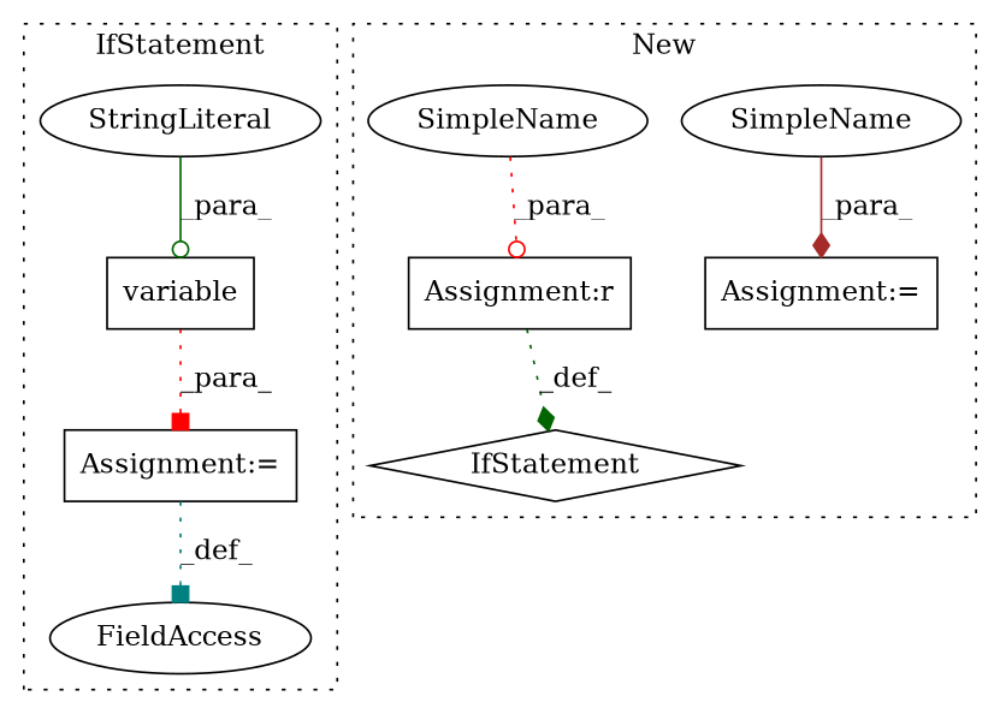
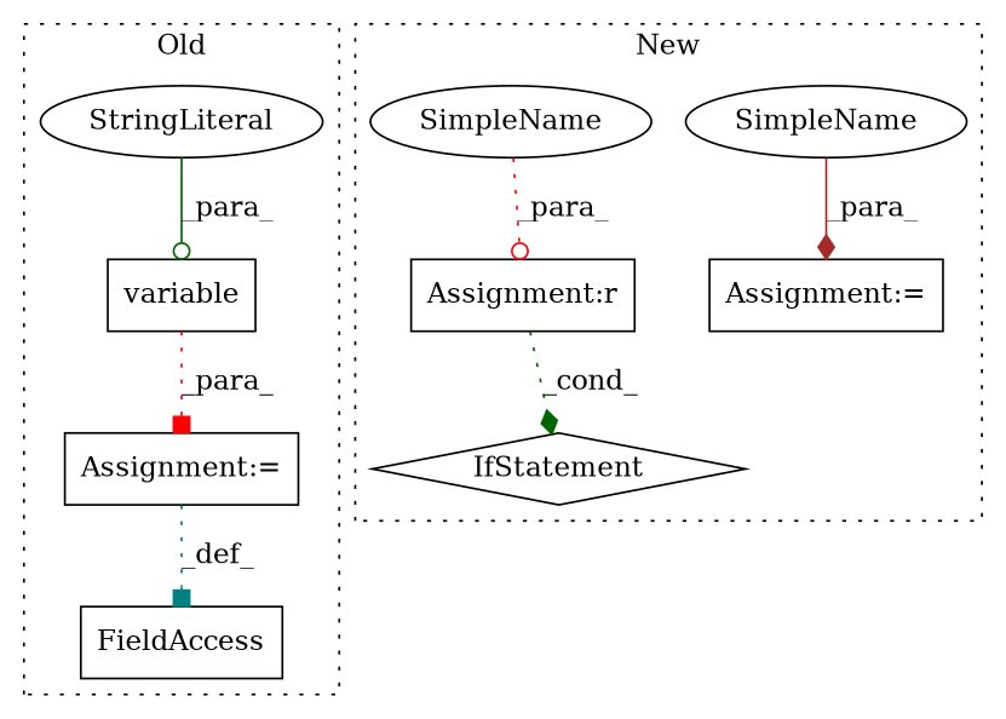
  digraph {
    node [a=7 l=1 shape=box]
    edge [arrowhead=box color=red style=dotted]
    n1 [a=32 l="9,1" label=variable s="8110,8138"]
    n2 [label="Assignment:=" s=8101]
-   n3 [a=22 l=13 label=FieldAccess s=8088 shape=ellipse]
+   n3 [a=22 l=13 label=FieldAccess s=8088]
    n4 [a=45 l=10 label=StringLiteral s=8128 shape=ellipse]
    n5 [a=25 l="4,2" label=IfStatement s="7242,7261" shape=diamond]
    n6 [a=27 l=4 label="Assignment:r" s=7253]
    n7 [label="Assignment:=" s=7320]
    n8 [a=42 l=7 label=SimpleName s=7321 shape=ellipse]
    n9 [a=42 l=7 label=SimpleName s=7246 shape=ellipse]
    subgraph cluster_1 {
-     label=IfStatement
+     label=Old
      style=dotted
      n1
      n2
      n3
      n4
    }
    subgraph cluster_2 {
      label=New
      style=dotted
      n5
      n6
      n7
      n8
      n9
    }
    n1 -> n2 [label=_para_]
    n2 -> n3 [color=teal label=_def_]
    n4 -> n1 [arrowhead=odot color=darkgreen label=_para_ style=solid]
-   n6 -> n5 [arrowhead=diamond color=darkgreen label=_def_]
+   n6 -> n5 [arrowhead=diamond color=darkgreen label=_cond_]
    n8 -> n7 [arrowhead=diamond color=brown label=_para_ style=solid]
    n9 -> n6 [arrowhead=odot label=_para_]
  }
